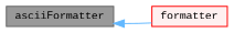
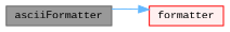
  digraph {
    rankdir=LR
    fontname="Liberation Mono"
    node [fontname="Liberation Mono" fontsize=10 shape=box style=filled]
    n1 [color=gray40 fillcolor=grey60 fontcolor=black height=0.2 label=asciiFormatter width=0.4]
    n2 [color=red fillcolor="#FFF0F0" height=0.2 label=formatter width=0.4]
-   n1 -> n2 [color=steelblue1 dir=back fontname="Liberation Mono" fontsize=10 labelfontname=Helvetica labelfontsize=10 style=solid]
+   n2 -> n1 [color=steelblue1 dir=back fontname="Liberation Mono" fontsize=10 labelfontname=Helvetica labelfontsize=10 style=solid]
  }
